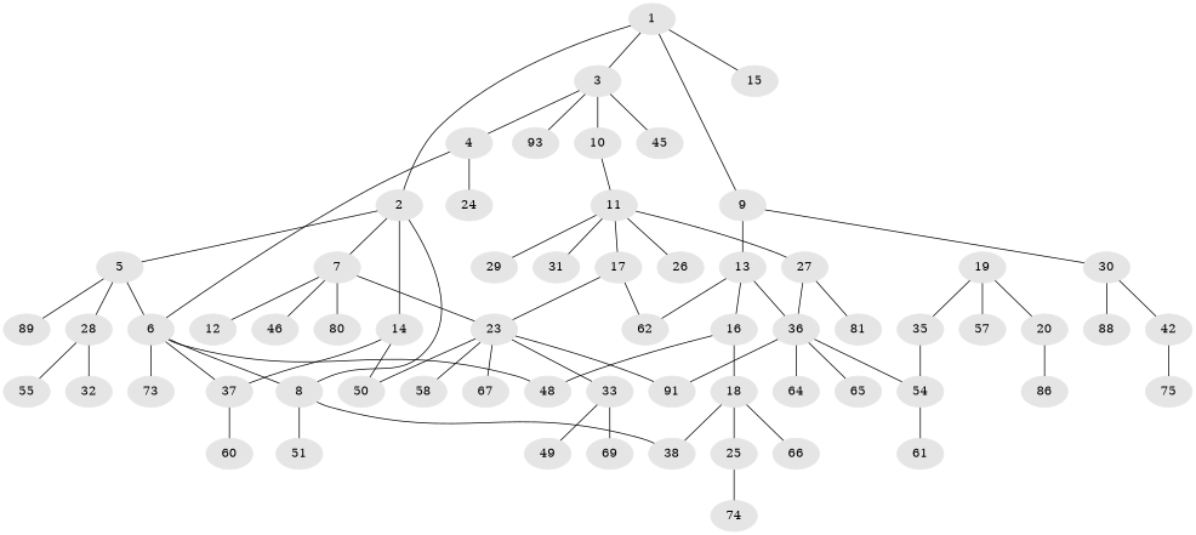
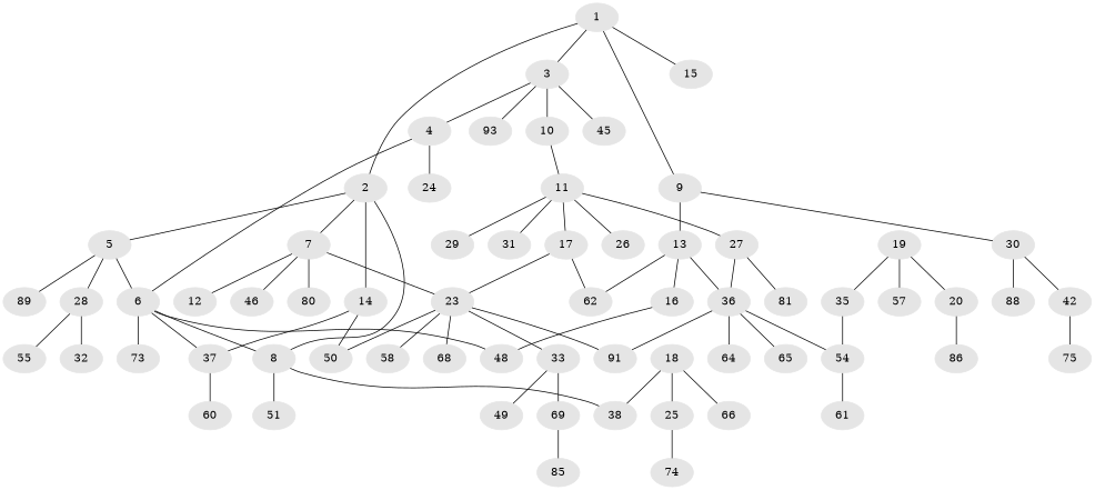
  graph {
    node [color=gray90 style=filled]
    1 [super="+76"]
    2
    3 [super="+56"]
    9
    15
    5 [super="+40"]
    7 [super="+78"]
    8 [super="+77"]
    14 [super="+44"]
    4
    10
    45
    93
    13 [super="+22"]
    30 [super="+79"]
    6 [super="+92"]
    28 [super="+83"]
    89
    12
    23 [super="+63"]
    46
    80
    38 [super="+41"]
    51
    37 [super="+39"]
    50
    24 [super="+43"]
    11 [super="+21"]
    48
    73
    32
    55 [super="+84"]
    60
    33 [super="+47"]
    58
-   68 [label=67]
+   68
    91
    16 [super="+71"]
    36 [super="+52"]
    62
    42
    88
    17
    26
    27 [super="+72"]
    29
    31
    81 [super="+87"]
    19 [super="+53"]
    20 [super="+59"]
    35
    57
    18 [super="+34"]
    54 [super="+67"]
    64
    65
    25 [super="+82"]
    66 [super="+90"]
    74
    86
    49
    69 [super="+70"]
    61
    75
+   85
    1 -- 2
    1 -- 3
    1 -- 9
    1 -- 15
    2 -- 5
    2 -- 7
    2 -- 8
    2 -- 14
    3 -- 4
    3 -- 10
    3 -- 45
    3 -- 93
    9 -- 13
    9 -- 30
    5 -- 6
    5 -- 28
    5 -- 89
    7 -- 12
    7 -- 23
    7 -- 46
    7 -- 80
    8 -- 38
    8 -- 51
    14 -- 37
    14 -- 50
    4 -- 6
    4 -- 24
    10 -- 11
    13 -- 16
    13 -- 36
    13 -- 62
    30 -- 42
    30 -- 88
    6 -- 8
    6 -- 37
    6 -- 48
    6 -- 73
    28 -- 32
    28 -- 55
    23 -- 50
    23 -- 33
    23 -- 58
    23 -- 68
    23 -- 91
    37 -- 60
    11 -- 17
    11 -- 26
    11 -- 27
    11 -- 29
    11 -- 31
    33 -- 49
    33 -- 69
    16 -- 48
-   16 -- 18
    36 -- 91
    36 -- 54
    36 -- 64
    36 -- 65
    42 -- 75
    17 -- 23
    17 -- 62
    27 -- 36
    27 -- 81
    19 -- 20
    19 -- 35
    19 -- 57
    20 -- 86
    35 -- 54
    18 -- 38
    18 -- 25
    18 -- 66
    54 -- 61
    25 -- 74
+   69 -- 85
  }
